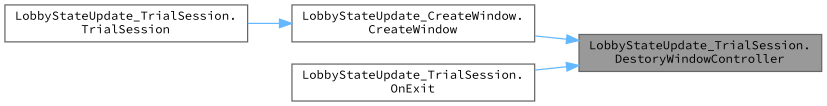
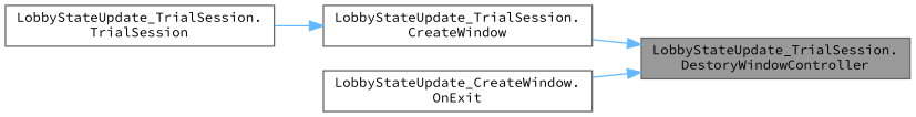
  digraph {
    fontname="Source Code Pro"
    rankdir=RL
    node [color=grey40 fillcolor=white fontname="Source Code Pro" fontsize=10 shape=box style=filled]
    edge [color=steelblue1 dir=back fontname="Source Code Pro" fontsize=10 labelfontname=Helvetica labelfontsize=10 style=solid]
    n1 [color=gray40 fillcolor=grey60 fontcolor=black height=0.2 label="LobbyStateUpdate_TrialSession.\lDestoryWindowController" width=0.4]
-   n2 [height=0.2 label="LobbyStateUpdate_CreateWindow.\lCreateWindow" width=0.4]
-   n3 [height=0.2 label="LobbyStateUpdate_TrialSession.\lOnExit" width=0.4]
+   n2 [height=0.2 label="LobbyStateUpdate_TrialSession.\lCreateWindow" width=0.4]
+   n3 [height=0.2 label="LobbyStateUpdate_CreateWindow.\lOnExit" width=0.4]
    n4 [height=0.2 label="LobbyStateUpdate_TrialSession.\lTrialSession" width=0.4]
    n1 -> n2
    n1 -> n3
    n2 -> n4
  }
